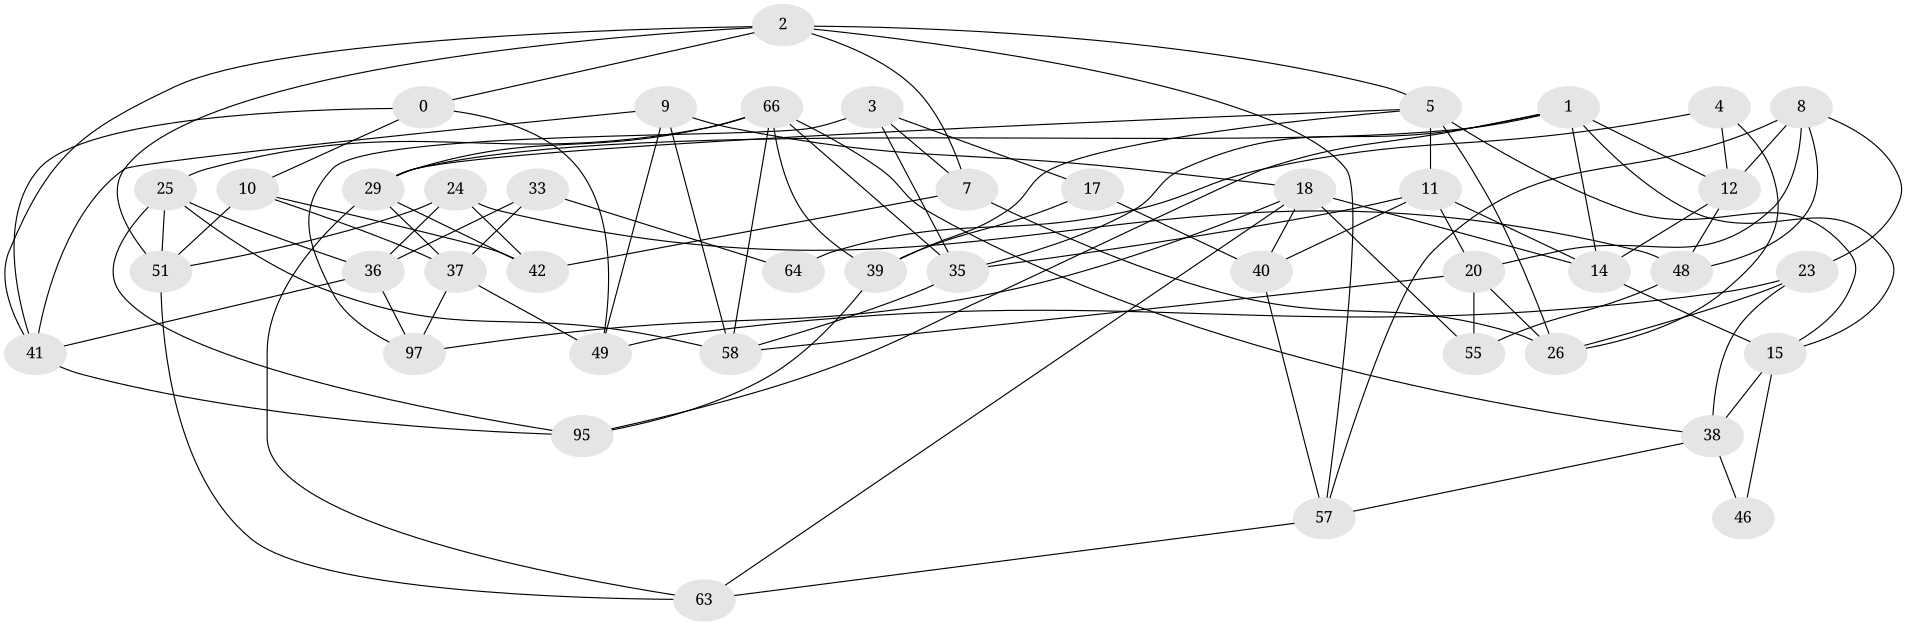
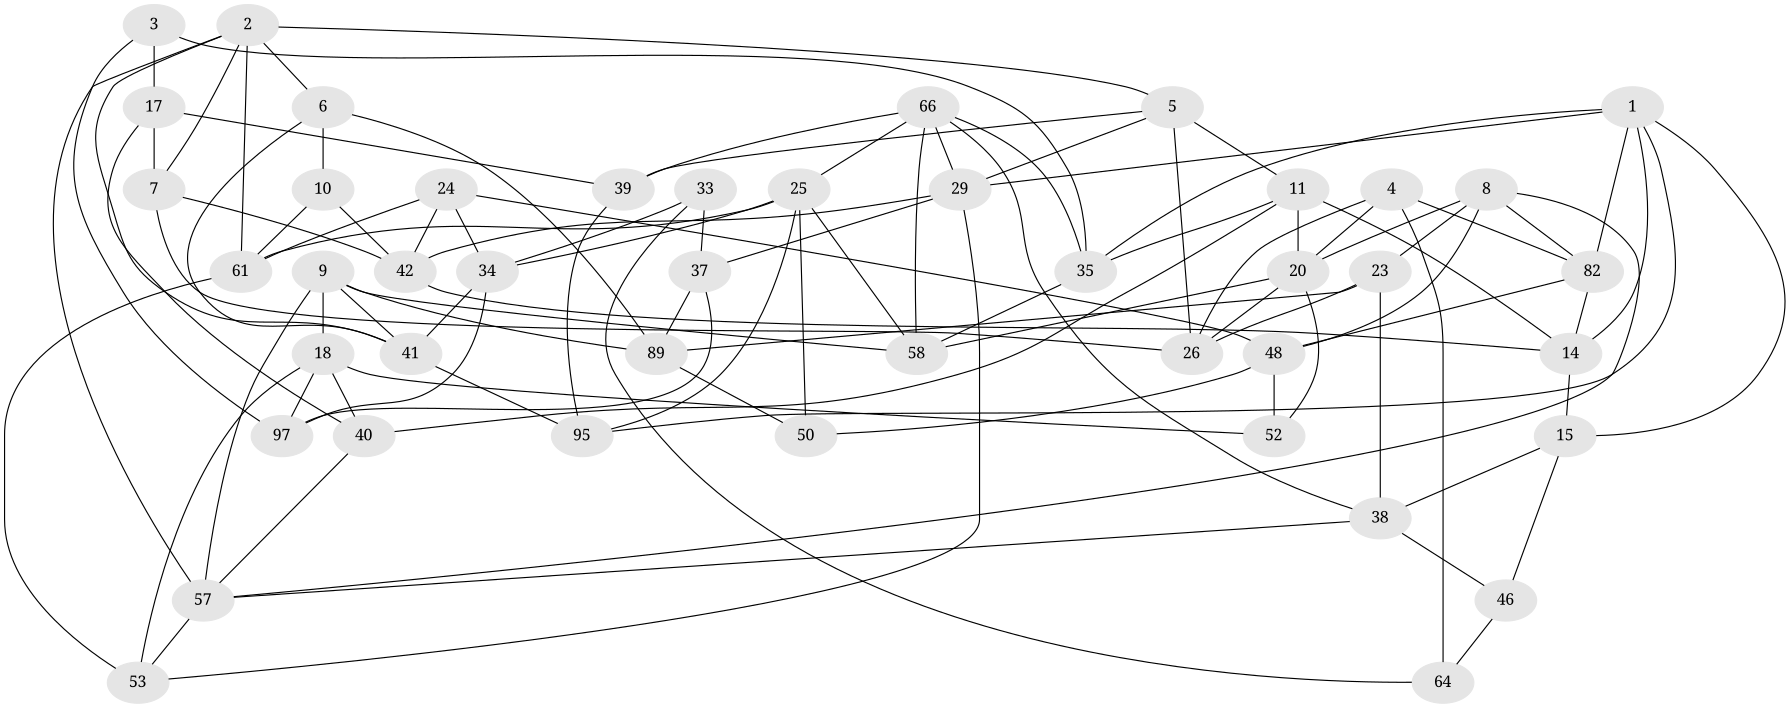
  graph {
    fontname="Noto Serif"
    node [color=gray90 fontname="Noto Serif" style=filled]
    edge [fontname="Noto Serif"]
    1 [super="+53"]
-   12 [super="+66"]
+   12 [super="+66" label=82]
    14 [super="+60"]
    29 [super="+73"]
    35 [super="+61"]
    n6 [label=95]
    15
    11 [super="+25"]
    20 [super="+31"]
    40
    48 [super="+72"]
    42 [super="+56"]
    37 [super="+43"]
-   63
+   63 [label=53]
    58 [super="+71"]
    2 [super="+27"]
    5 [super="+19"]
-   6 [super="+54" label=0]
+   6 [super="+54"]
    7 [super="+55"]
    41 [super="+44"]
-   51 [super="+70"]
+   51 [super="+70" label=61]
    57 [super="+76"]
    26 [super="+65"]
    39 [super="+75"]
    10 [super="+22"]
-   49 [super="+67"]
+   49 [super="+67" label=89]
    3
    17
    n29 [label=97]
    4
    64 [super="+69"]
-   52 [label=55]
+   52
    38 [super="+68"]
    46
+   50 [super="+74"]
    8 [super="+30"]
    23
    9 [super="+32"]
    n39 [label=18 super="+18"]
    33
-   34 [super="+59" label=36]
+   34 [super="+59"]
    n42 [label=66 super="+21"]
    n43 [label=25 super="+62"]
    24
    1 -- 12
    1 -- 14
    1 -- 29
    1 -- 35
    1 -- n6
    1 -- 15
    12 -- 14 [weight=2]
    12 -- 48
    14 -- 15
    29 -- 42
    29 -- 37
    29 -- 63
    35 -- 58
    15 -- 38
    15 -- 46
    11 -- 14
    11 -- 35
    11 -- 20
    11 -- 40
    20 -- 58
    20 -- 26
    20 -- 52
    40 -- 57
    48 -- 52
+   48 -- 50
    37 -- 49 [weight=2]
    37 -- n29
    2 -- 5
    2 -- 6
    2 -- 7
    2 -- 41
    2 -- 51
    2 -- 57
    5 -- 29
-   5 -- 15
    5 -- 11
    5 -- 26
    5 -- 39
    6 -- 41
    6 -- 10
    6 -- 49
    7 -- 42 [weight=2]
    7 -- 26
    41 -- n6
    51 -- 63
    57 -- 63
    39 -- n6
    10 -- 42
-   10 -- 37
    10 -- 51
+   49 -- 50
    3 -- 35
-   3 -- 7
+   17 -- 7
    3 -- 17
    3 -- n29
    17 -- 40
    17 -- 39
    4 -- 12
+   4 -- 20
    4 -- 26
    4 -- 64
    38 -- 57
    38 -- 46
+   46 -- 64
    8 -- 12
    8 -- 20
    8 -- 48
    8 -- 57
    8 -- 23
    23 -- 26
    23 -- 49
    23 -- 38
    9 -- 58
    9 -- 41
+   9 -- 57
    9 -- 49
    9 -- n39
-   n39 -- 14
+   42 -- 14
    n39 -- 40
    n39 -- 63
    n39 -- n29
    n39 -- 52
    33 -- 37
    33 -- 64
    33 -- 34
    34 -- 41 [weight=2]
    34 -- n29
    n42 -- 29
    n42 -- 35
    n42 -- 58
    n42 -- 39
    n42 -- 38
    n42 -- n43
    n43 -- n6
    n43 -- 58
    n43 -- 51
+   n43 -- 50
    n43 -- 34
    24 -- 48
    24 -- 42
    24 -- 51
    24 -- 34
  }
